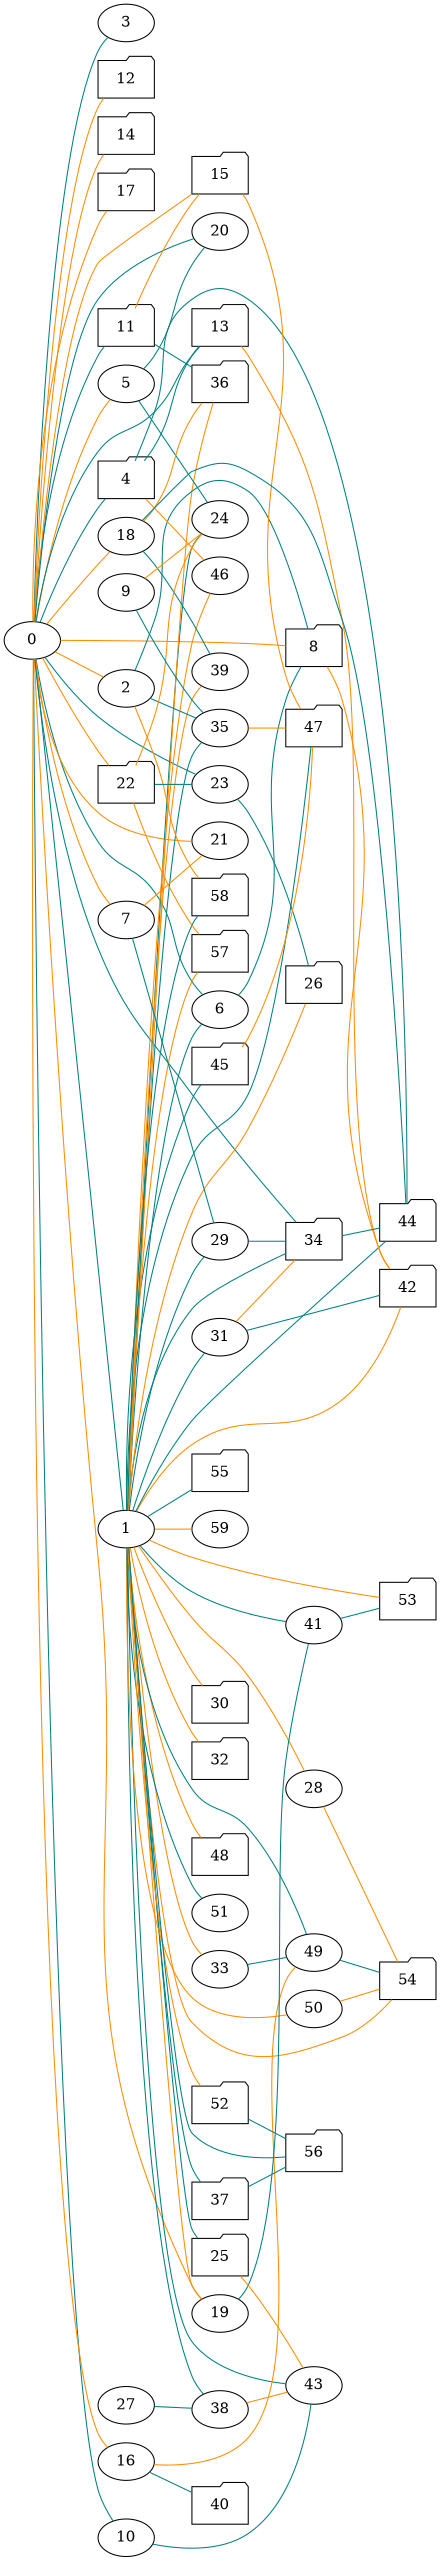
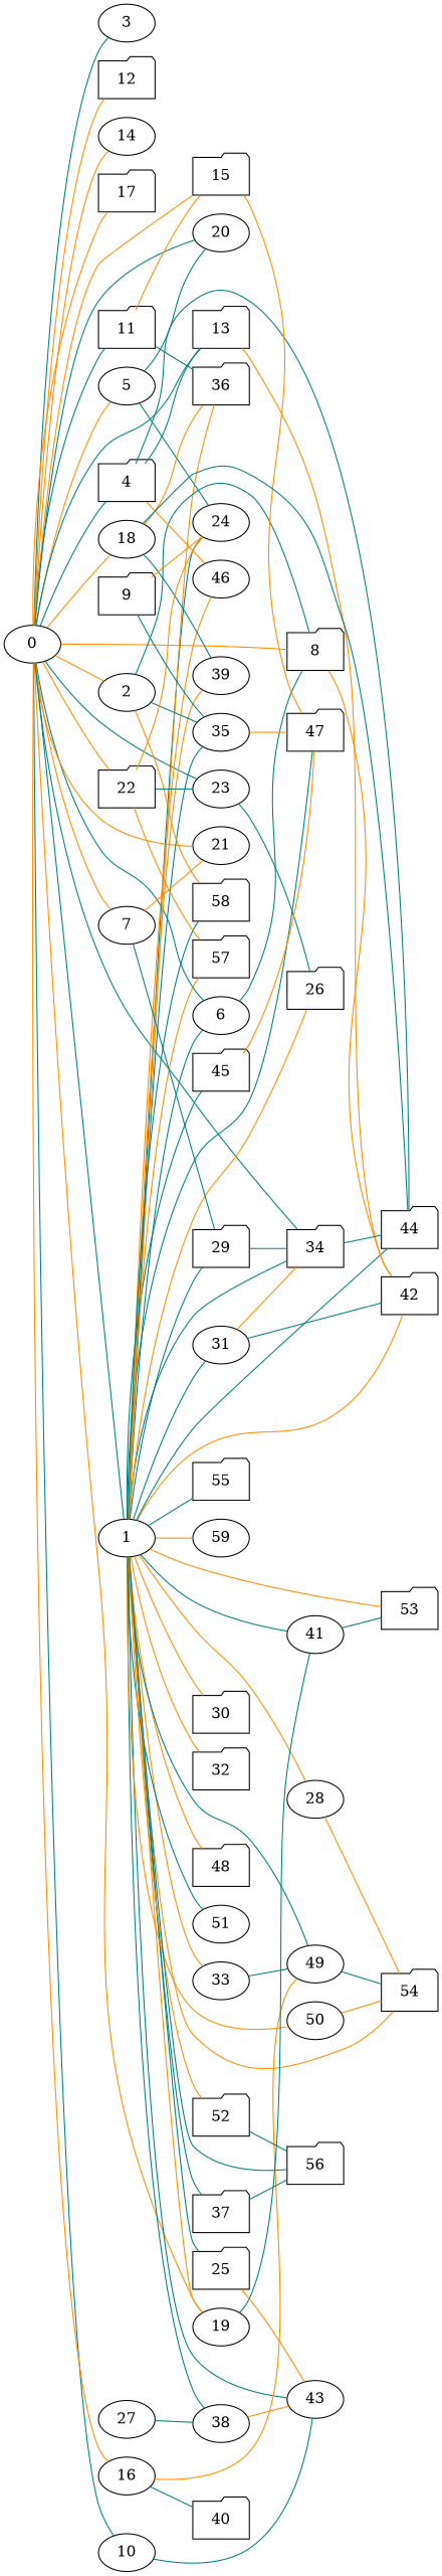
  graph {
    rankdir=LR
    node [shape=ellipse]
    edge [color=teal]
    0
    1
    2
    3
    4 [shape=folder]
    5
    6
    7
    8 [shape=folder]
    10
    11 [shape=folder]
    12 [shape=folder]
    13 [shape=folder]
-   14 [shape=folder]
+   14
    15 [shape=folder]
    16
    17 [shape=folder]
    18
    19
    20
    21
    22 [shape=folder]
    23
    34 [shape=folder]
    24
    25 [shape=folder]
    26 [shape=folder]
    28
-   29
+   29 [shape=folder]
    30 [shape=folder]
    31
    32 [shape=folder]
    33
    35
    36 [shape=folder]
    37 [shape=folder]
    38
    39
    41
    42 [shape=folder]
    43
    44 [shape=folder]
    45 [shape=folder]
    46
    47 [shape=folder]
    48 [shape=folder]
    49
    50
    51
    52 [shape=folder]
    53 [shape=folder]
    54 [shape=folder]
    55 [shape=folder]
    56 [shape=folder]
    57 [shape=folder]
    58 [shape=folder]
    59
-   9
+   9 [shape=folder]
    40 [shape=folder]
    27
    0 -- 1
    0 -- 2 [color=darkorange]
    0 -- 3
    0 -- 4
    0 -- 5 [color=darkorange]
    0 -- 6
    0 -- 7 [color=darkorange]
    0 -- 8 [color=darkorange]
    0 -- 10
    0 -- 11
    0 -- 12 [color=darkorange]
    0 -- 13
    0 -- 14 [color=darkorange]
    0 -- 15 [color=darkorange]
    0 -- 16 [color=darkorange]
    0 -- 17 [color=darkorange]
    0 -- 18 [color=darkorange]
    0 -- 19 [color=darkorange]
    0 -- 20
    0 -- 21 [color=darkorange]
    0 -- 22 [color=darkorange]
    0 -- 23
    0 -- 34
    1 -- 6
    1 -- 19 [color=darkorange]
    1 -- 34
    1 -- 24
    1 -- 25
    1 -- 26 [color=darkorange]
    1 -- 28 [color=darkorange]
    1 -- 29
    1 -- 30 [color=darkorange]
    1 -- 31
    1 -- 32 [color=darkorange]
    1 -- 33 [color=darkorange]
    1 -- 35
    1 -- 36 [color=darkorange]
    1 -- 37
    1 -- 38
    1 -- 39 [color=darkorange]
    1 -- 41
    1 -- 42 [color=darkorange]
    1 -- 43
    1 -- 44
    1 -- 45
    1 -- 46 [color=darkorange]
    1 -- 47
    1 -- 48 [color=darkorange]
    1 -- 49
    1 -- 50 [color=darkorange]
    1 -- 51
    1 -- 52 [color=darkorange]
    1 -- 53 [color=darkorange]
    1 -- 54 [color=darkorange]
    1 -- 55
    1 -- 56
    1 -- 57 [color=darkorange]
    1 -- 58
    1 -- 59 [color=darkorange]
    2 -- 8
    2 -- 35
    2 -- 58 [color=darkorange]
    4 -- 13
    4 -- 44
    4 -- 46 [color=darkorange]
    5 -- 20
    5 -- 24
    6 -- 8
    7 -- 21 [color=darkorange]
    7 -- 29
    8 -- 42 [color=darkorange]
    10 -- 43
    11 -- 15 [color=darkorange]
    11 -- 36
    13 -- 42 [color=darkorange]
    15 -- 47 [color=darkorange]
    16 -- 49 [color=darkorange]
    16 -- 40
    18 -- 36 [color=darkorange]
    18 -- 39
    18 -- 44
    19 -- 41
    22 -- 23
    22 -- 24 [color=darkorange]
    22 -- 57 [color=darkorange]
    23 -- 26
    34 -- 44
    25 -- 43 [color=darkorange]
    28 -- 54 [color=darkorange]
    29 -- 34
    31 -- 34 [color=darkorange]
    31 -- 42
    33 -- 49
    35 -- 47 [color=darkorange]
    37 -- 56
    38 -- 43 [color=darkorange]
    41 -- 53
    45 -- 47 [color=darkorange]
    49 -- 54
    50 -- 54 [color=darkorange]
    52 -- 56
    9 -- 24 [color=darkorange]
    9 -- 35
    27 -- 38
  }
